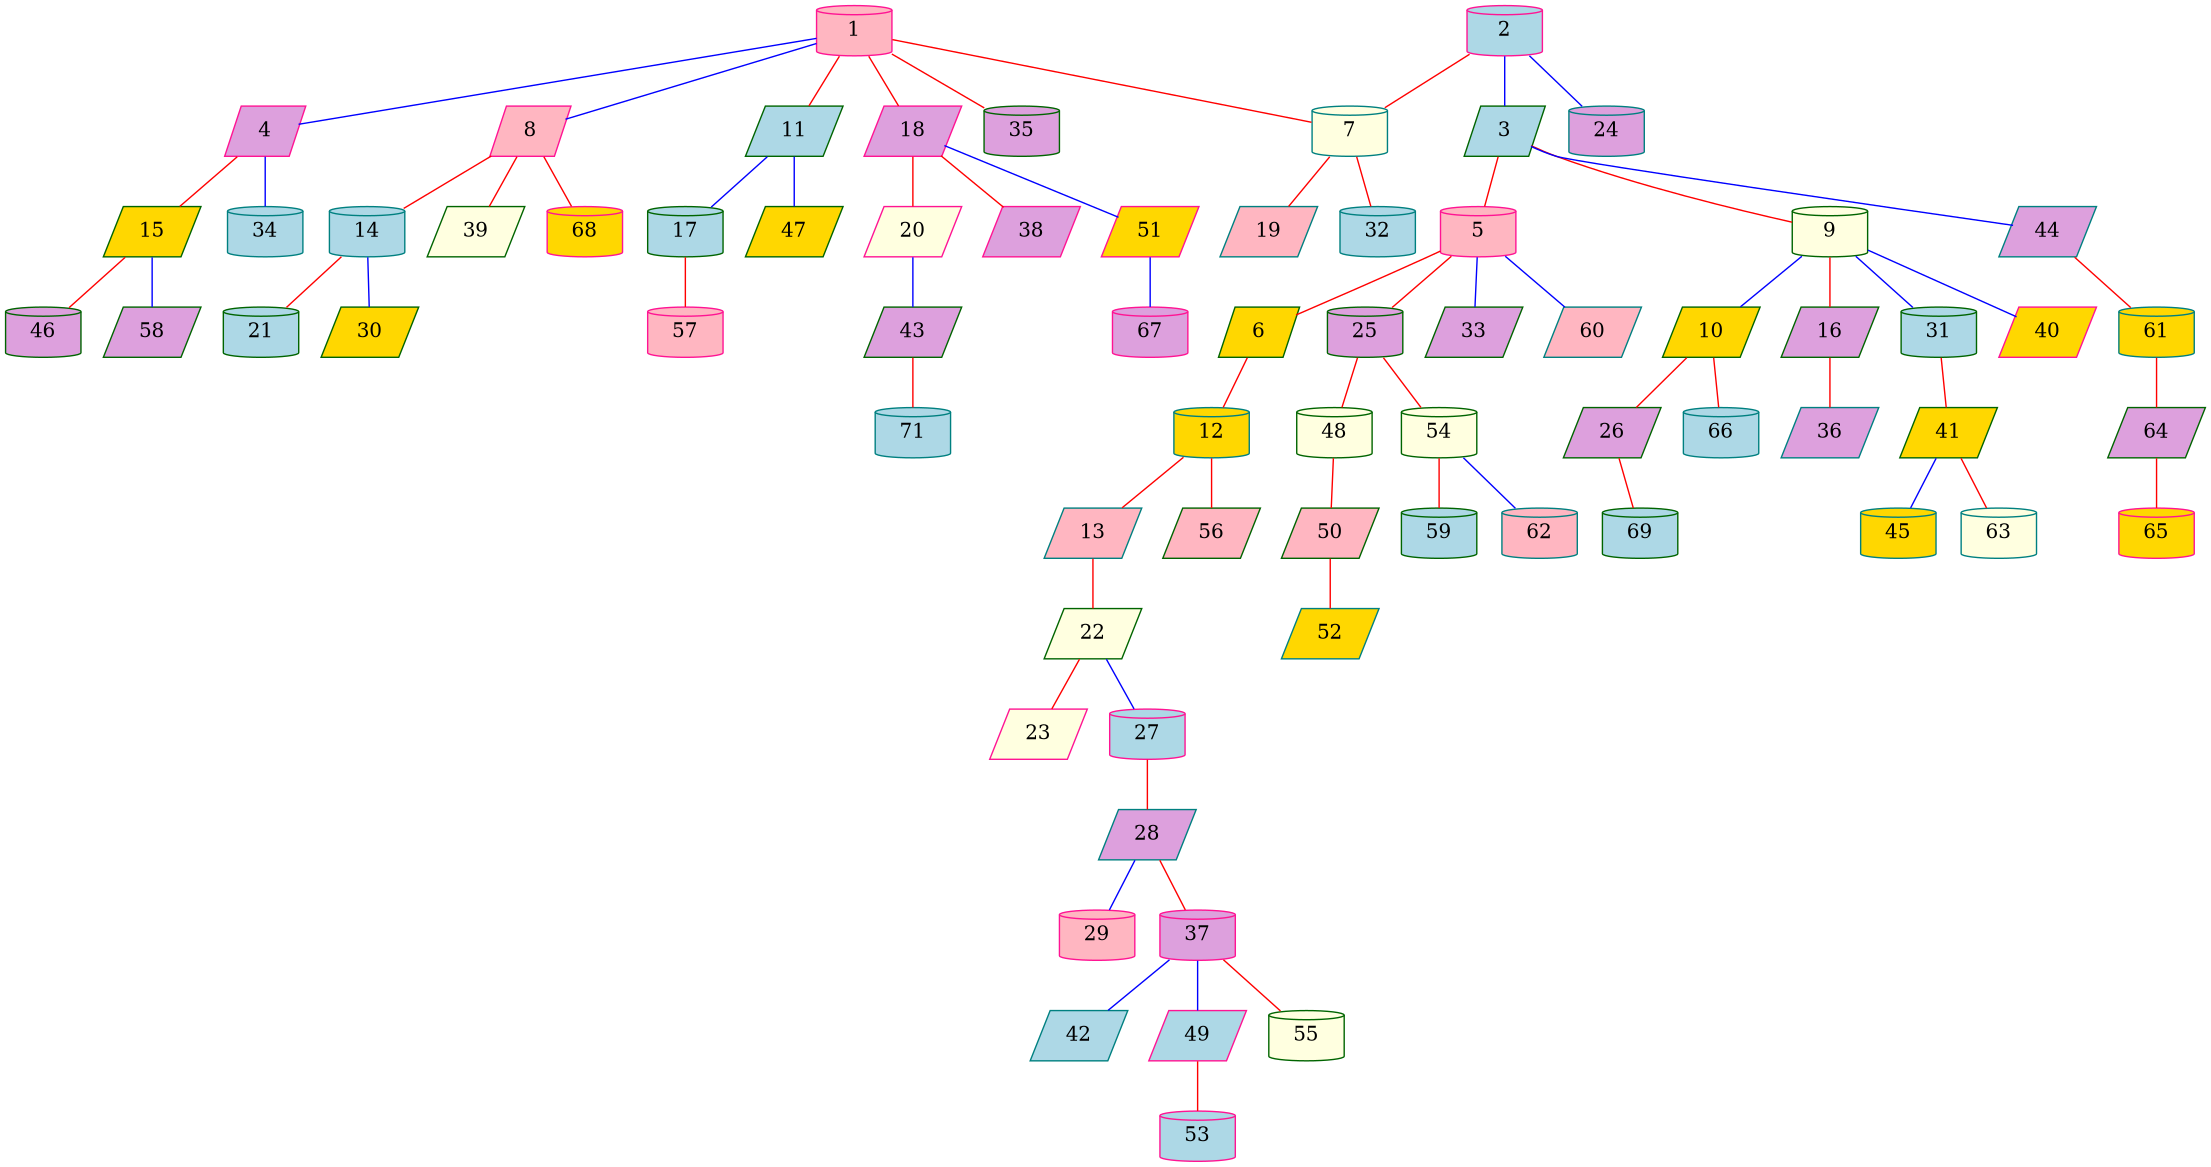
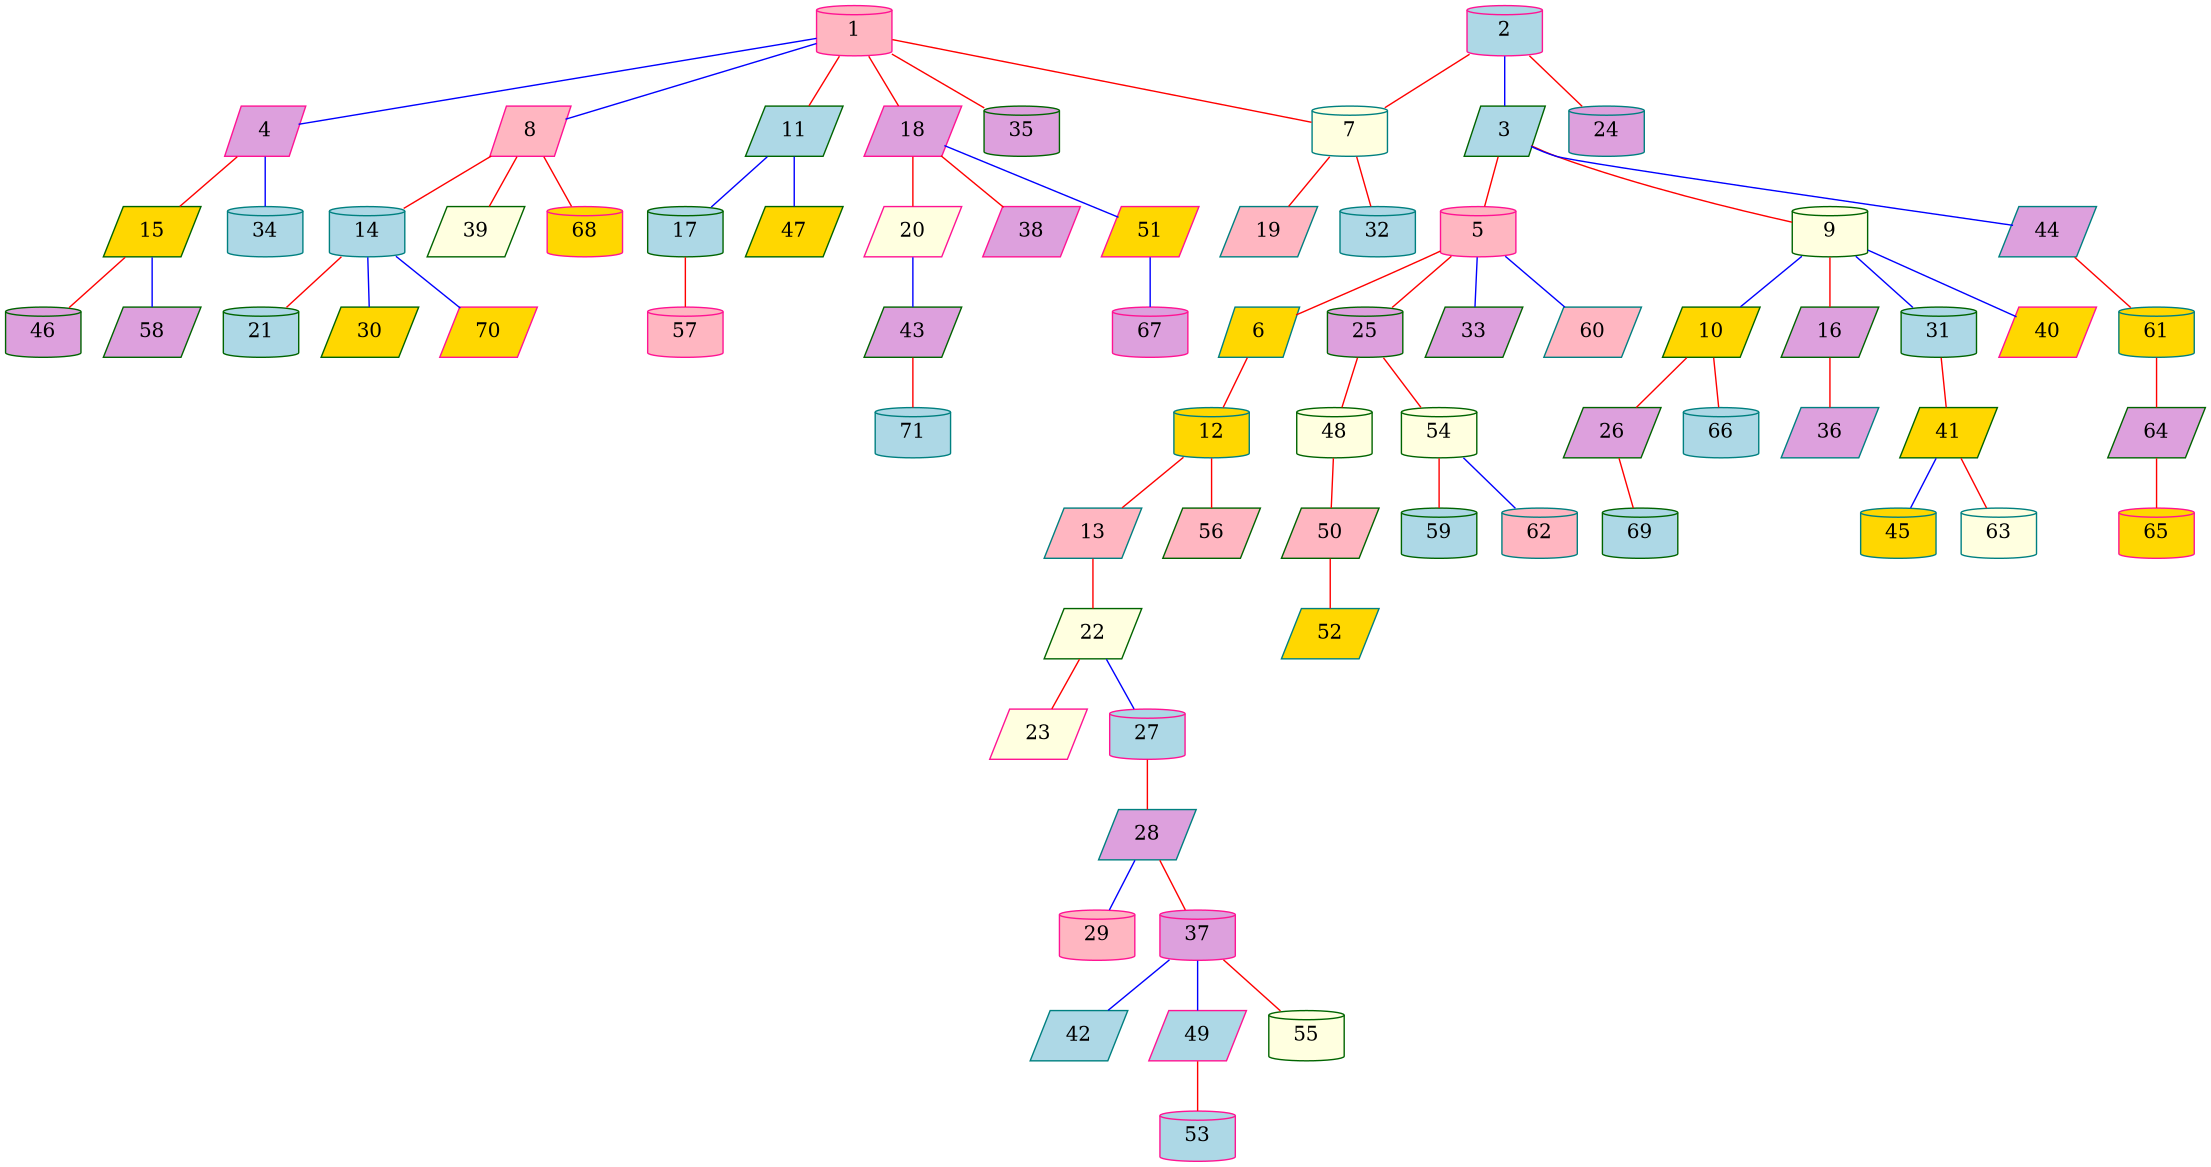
  graph {
    node [color=darkgreen fillcolor=plum shape=parallelogram style=filled]
    edge [color=red]
    1 [color=deeppink fillcolor=lightpink shape=cylinder]
    4 [color=deeppink]
    8 [color=deeppink fillcolor=lightpink]
    11 [fillcolor=lightblue]
    18 [color=deeppink]
    35 [shape=cylinder]
    7 [color=teal fillcolor=lightyellow shape=cylinder]
    2 [color=deeppink fillcolor=lightblue shape=cylinder]
    3 [fillcolor=lightblue]
    24 [color=teal shape=cylinder]
    15 [fillcolor=gold]
    34 [color=teal fillcolor=lightblue shape=cylinder]
    14 [color=teal fillcolor=lightblue shape=cylinder]
    39 [fillcolor=lightyellow]
    68 [color=deeppink fillcolor=gold shape=cylinder]
    17 [fillcolor=lightblue shape=cylinder]
    47 [fillcolor=gold]
    20 [color=deeppink fillcolor=lightyellow]
    38 [color=deeppink]
    51 [color=deeppink fillcolor=gold]
    5 [color=deeppink fillcolor=lightpink shape=cylinder]
    9 [fillcolor=lightyellow shape=cylinder]
    44 [color=teal]
    19 [color=teal fillcolor=lightpink]
    32 [color=teal fillcolor=lightblue shape=cylinder]
-   6 [fillcolor=gold]
+   6 [color=teal fillcolor=gold]
    25 [shape=cylinder]
    33
    60 [color=teal fillcolor=lightpink]
    10 [fillcolor=gold]
    16
    31 [fillcolor=lightblue shape=cylinder]
    40 [color=deeppink fillcolor=gold]
    61 [color=teal fillcolor=gold shape=cylinder]
    46 [shape=cylinder]
    58
    12 [color=teal fillcolor=gold shape=cylinder]
    48 [fillcolor=lightyellow shape=cylinder]
    54 [fillcolor=lightyellow shape=cylinder]
    13 [color=teal fillcolor=lightpink]
    56 [fillcolor=lightpink]
    21 [fillcolor=lightblue shape=cylinder]
    30 [fillcolor=gold]
+   70 [color=deeppink fillcolor=gold]
    26
    66 [color=teal fillcolor=lightblue shape=cylinder]
    36 [color=teal]
    41 [fillcolor=gold]
    69 [fillcolor=lightblue shape=cylinder]
    57 [color=deeppink fillcolor=lightpink shape=cylinder]
    22 [fillcolor=lightyellow]
    23 [color=deeppink fillcolor=lightyellow]
    27 [color=deeppink fillcolor=lightblue shape=cylinder]
    43
    67 [color=deeppink shape=cylinder]
    71 [color=teal fillcolor=lightblue shape=cylinder]
    28 [color=teal]
    50 [fillcolor=lightpink]
    59 [fillcolor=lightblue shape=cylinder]
    62 [color=teal fillcolor=lightpink shape=cylinder]
    29 [color=deeppink fillcolor=lightpink shape=cylinder]
    37 [color=deeppink shape=cylinder]
    42 [color=teal fillcolor=lightblue]
    49 [color=deeppink fillcolor=lightblue]
    55 [fillcolor=lightyellow shape=cylinder]
    45 [color=teal fillcolor=gold shape=cylinder]
    63 [color=teal fillcolor=lightyellow shape=cylinder]
    53 [color=deeppink fillcolor=lightblue shape=cylinder]
    64
    52 [color=teal fillcolor=gold]
    65 [color=deeppink fillcolor=gold shape=cylinder]
    1 -- 4 [color=blue]
    1 -- 8 [color=blue]
    1 -- 11
    1 -- 18
    1 -- 35
    1 -- 7
    4 -- 15
    4 -- 34 [color=blue]
    8 -- 14
    8 -- 39
    8 -- 68
    11 -- 17 [color=blue]
    11 -- 47 [color=blue]
    18 -- 20
    18 -- 38
    18 -- 51 [color=blue]
    7 -- 19
    7 -- 32
    2 -- 7
    2 -- 3 [color=blue]
-   2 -- 24 [color=blue]
+   2 -- 24
    3 -- 5
    3 -- 9
    3 -- 44 [color=blue]
    15 -- 46
    15 -- 58 [color=blue]
    14 -- 21
    14 -- 30 [color=blue]
+   14 -- 70 [color=blue]
    17 -- 57
    20 -- 43 [color=blue]
    51 -- 67 [color=blue]
    5 -- 6
    5 -- 25
    5 -- 33 [color=blue]
    5 -- 60 [color=blue]
    9 -- 10 [color=blue]
    9 -- 16
    9 -- 31 [color=blue]
    9 -- 40 [color=blue]
    44 -- 61
    6 -- 12
    25 -- 48
    25 -- 54
    10 -- 26
    10 -- 66
    16 -- 36
    31 -- 41
    61 -- 64
    12 -- 13
    12 -- 56
    48 -- 50
    54 -- 59
    54 -- 62 [color=blue]
    13 -- 22
    26 -- 69
    41 -- 45 [color=blue]
    41 -- 63
    22 -- 23
    22 -- 27 [color=blue]
    27 -- 28
    43 -- 71
    28 -- 29 [color=blue]
    28 -- 37
    50 -- 52
    37 -- 42 [color=blue]
    37 -- 49 [color=blue]
    37 -- 55
    49 -- 53
    64 -- 65
  }
